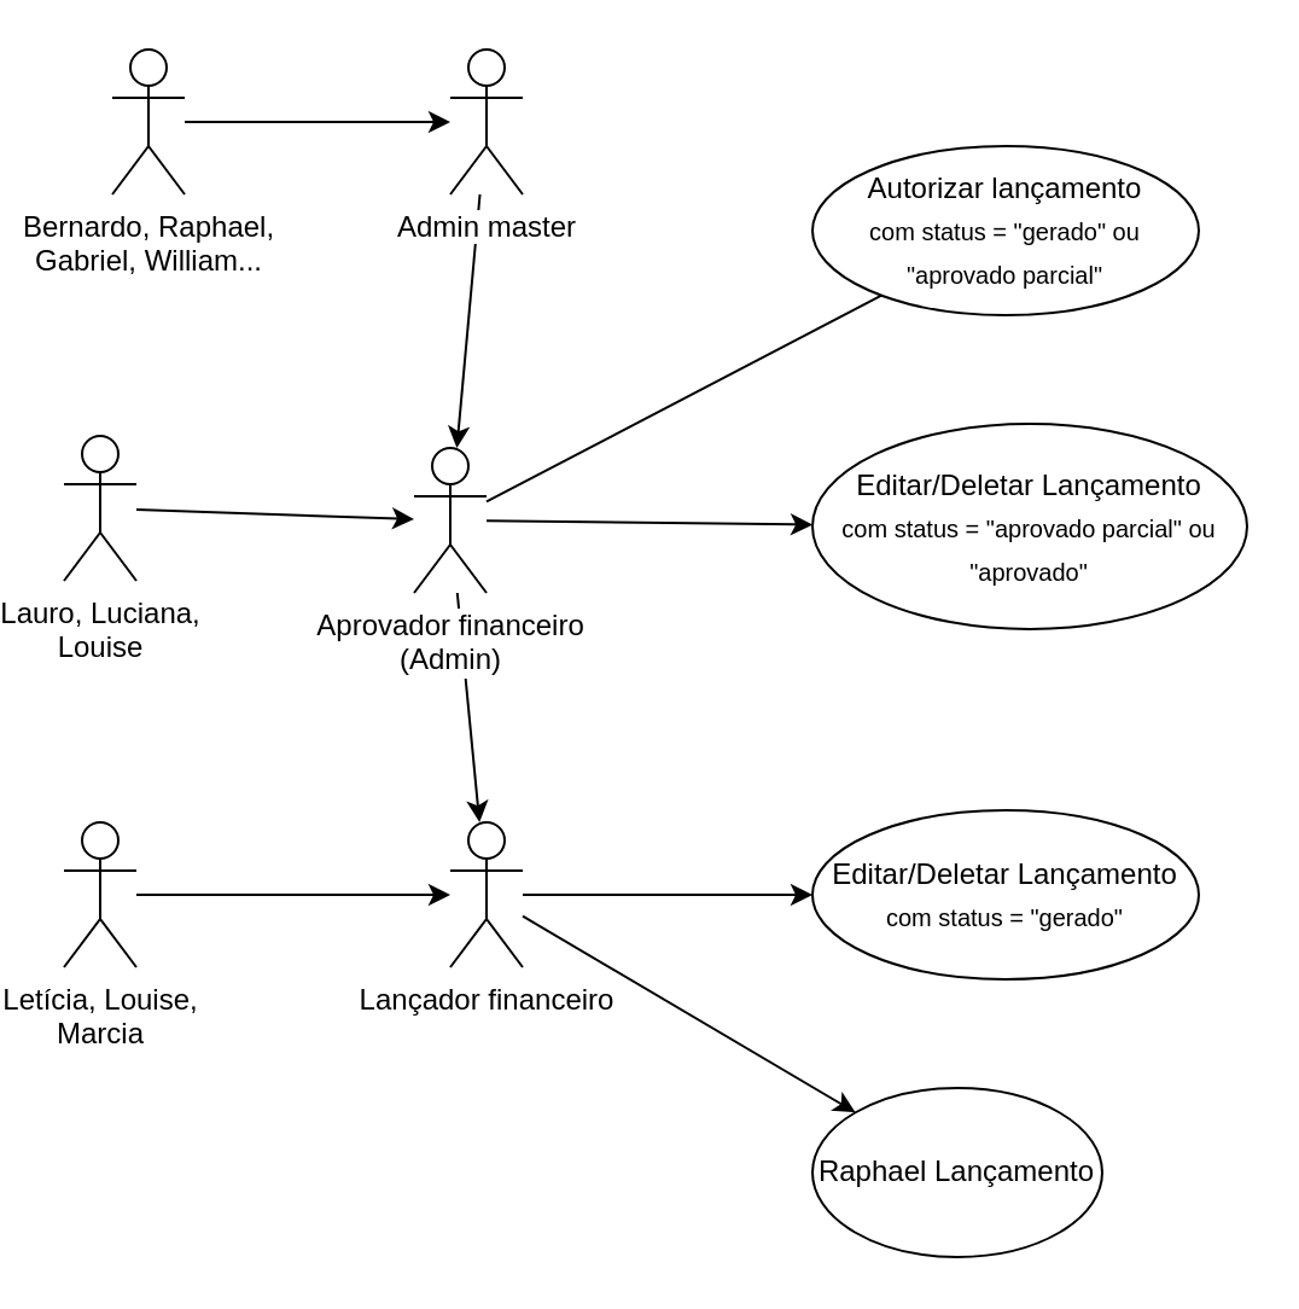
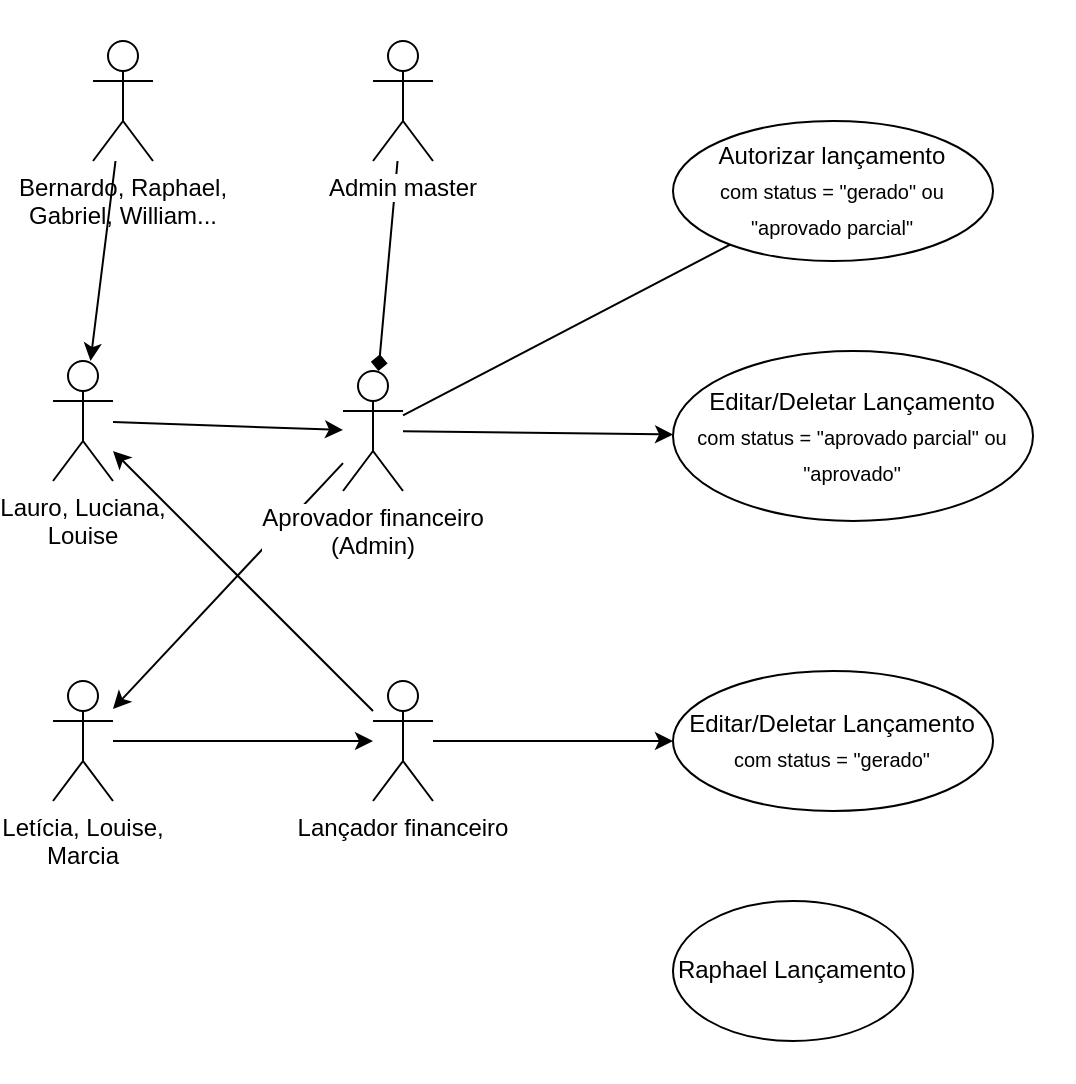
  <mxCell id="0" />
  <mxCell id="1" parent="0" />
  <mxCell id="2" style="edgeStyle=none;html=1;" parent="1" source="6" target="9" edge="1"><mxGeometry relative="1" as="geometry" /></mxCell>
  <mxCell id="3" style="edgeStyle=none;html=1;" parent="1" source="15" target="13" edge="1"><mxGeometry relative="1" as="geometry" /></mxCell>
- <mxCell id="4" style="edgeStyle=none;html=1;" parent="1" source="15" target="6" edge="1"><mxGeometry relative="1" as="geometry" /></mxCell>
- <mxCell id="5" style="edgeStyle=none;html=1;" parent="1" source="6" target="12" edge="1"><mxGeometry relative="1" as="geometry" /></mxCell>
+ <mxCell id="4" style="edgeStyle=none;html=1;" parent="1" source="15" target="8" edge="1"><mxGeometry relative="1" as="geometry" /></mxCell>
+ <mxCell id="5" style="edgeStyle=none;html=1;" parent="1" source="6" target="11" edge="1"><mxGeometry relative="1" as="geometry" /></mxCell>
  <mxCell id="6" value="Lançador financeiro" style="shape=umlActor;verticalLabelPosition=bottom;verticalAlign=top;html=1;outlineConnect=0;" parent="1" vertex="1"><mxGeometry x="180" y="340" width="30" height="60" as="geometry" /></mxCell>
  <mxCell id="7" style="edgeStyle=none;html=1;" parent="1" source="8" target="6" edge="1"><mxGeometry relative="1" as="geometry" /></mxCell>
  <mxCell id="8" value="Letícia, Louise,&lt;br&gt;Marcia" style="shape=umlActor;verticalLabelPosition=bottom;verticalAlign=top;html=1;outlineConnect=0;" parent="1" vertex="1"><mxGeometry x="20" y="340" width="30" height="60" as="geometry" /></mxCell>
  <mxCell id="9" value="Editar/Deletar Lançamento&lt;br&gt;&lt;sub&gt;com status = &quot;gerado&quot;&lt;/sub&gt;" style="ellipse;whiteSpace=wrap;html=1;" parent="1" vertex="1"><mxGeometry x="330" y="335" width="160" height="70" as="geometry" /></mxCell>
  <mxCell id="10" style="edgeStyle=none;html=1;" parent="1" source="11" target="15" edge="1"><mxGeometry relative="1" as="geometry" /></mxCell>
  <mxCell id="11" value="Lauro, Luciana,&lt;br&gt;Louise" style="shape=umlActor;verticalLabelPosition=bottom;verticalAlign=top;html=1;outlineConnect=0;" parent="1" vertex="1"><mxGeometry x="20" y="180" width="30" height="60" as="geometry" /></mxCell>
  <mxCell id="12" value="Raphael Lançamento" style="ellipse;whiteSpace=wrap;html=1;" parent="1" vertex="1"><mxGeometry x="330" y="450" width="120" height="70" as="geometry" /></mxCell>
  <mxCell id="13" value="Editar/Deletar Lançamento&lt;br&gt;&lt;sub&gt;com status = &quot;aprovado parcial&quot; ou &quot;aprovado&quot;&lt;/sub&gt;" style="ellipse;whiteSpace=wrap;html=1;" parent="1" vertex="1"><mxGeometry x="330" y="175" width="180" height="85" as="geometry" /></mxCell>
  <mxCell id="14" style="edgeStyle=none;html=1;endArrow=none;endFill=0;" parent="1" source="15" target="20" edge="1"><mxGeometry relative="1" as="geometry" /></mxCell>
  <mxCell id="15" value="Aprovador financeiro&lt;br&gt;(Admin)" style="shape=umlActor;verticalLabelPosition=bottom;verticalAlign=top;html=1;outlineConnect=0;labelBackgroundColor=default;" parent="1" vertex="1"><mxGeometry x="165" y="185" width="30" height="60" as="geometry" /></mxCell>
- <mxCell id="16" style="edgeStyle=none;html=1;" edge="1" parent="1" source="17" target="15"><mxGeometry relative="1" as="geometry" /></mxCell>
+ <mxCell id="16" style="edgeStyle=none;html=1;endArrow=diamond;" edge="1" parent="1" source="17" target="15"><mxGeometry relative="1" as="geometry" /></mxCell>
  <mxCell id="17" value="Admin master" style="shape=umlActor;verticalLabelPosition=bottom;verticalAlign=top;html=1;outlineConnect=0;labelBackgroundColor=default;" parent="1" vertex="1"><mxGeometry x="180" y="20" width="30" height="60" as="geometry" /></mxCell>
- <mxCell id="18" style="edgeStyle=none;html=1;" edge="1" parent="1" source="19" target="17"><mxGeometry relative="1" as="geometry" /></mxCell>
+ <mxCell id="18" style="edgeStyle=none;html=1;" edge="1" parent="1" source="19" target="11"><mxGeometry relative="1" as="geometry" /></mxCell>
  <mxCell id="19" value="Bernardo, Raphael,&lt;br&gt;Gabriel, William..." style="shape=umlActor;verticalLabelPosition=bottom;verticalAlign=top;html=1;outlineConnect=0;" vertex="1" parent="1"><mxGeometry x="40" y="20" width="30" height="60" as="geometry" /></mxCell>
  <mxCell id="20" value="Autorizar lançamento&lt;br&gt;&lt;sub&gt;com status = &quot;gerado&quot; ou &quot;aprovado parcial&quot;&lt;/sub&gt;" style="ellipse;whiteSpace=wrap;html=1;" parent="1" vertex="1"><mxGeometry x="330" y="60" width="160" height="70" as="geometry" /></mxCell>
